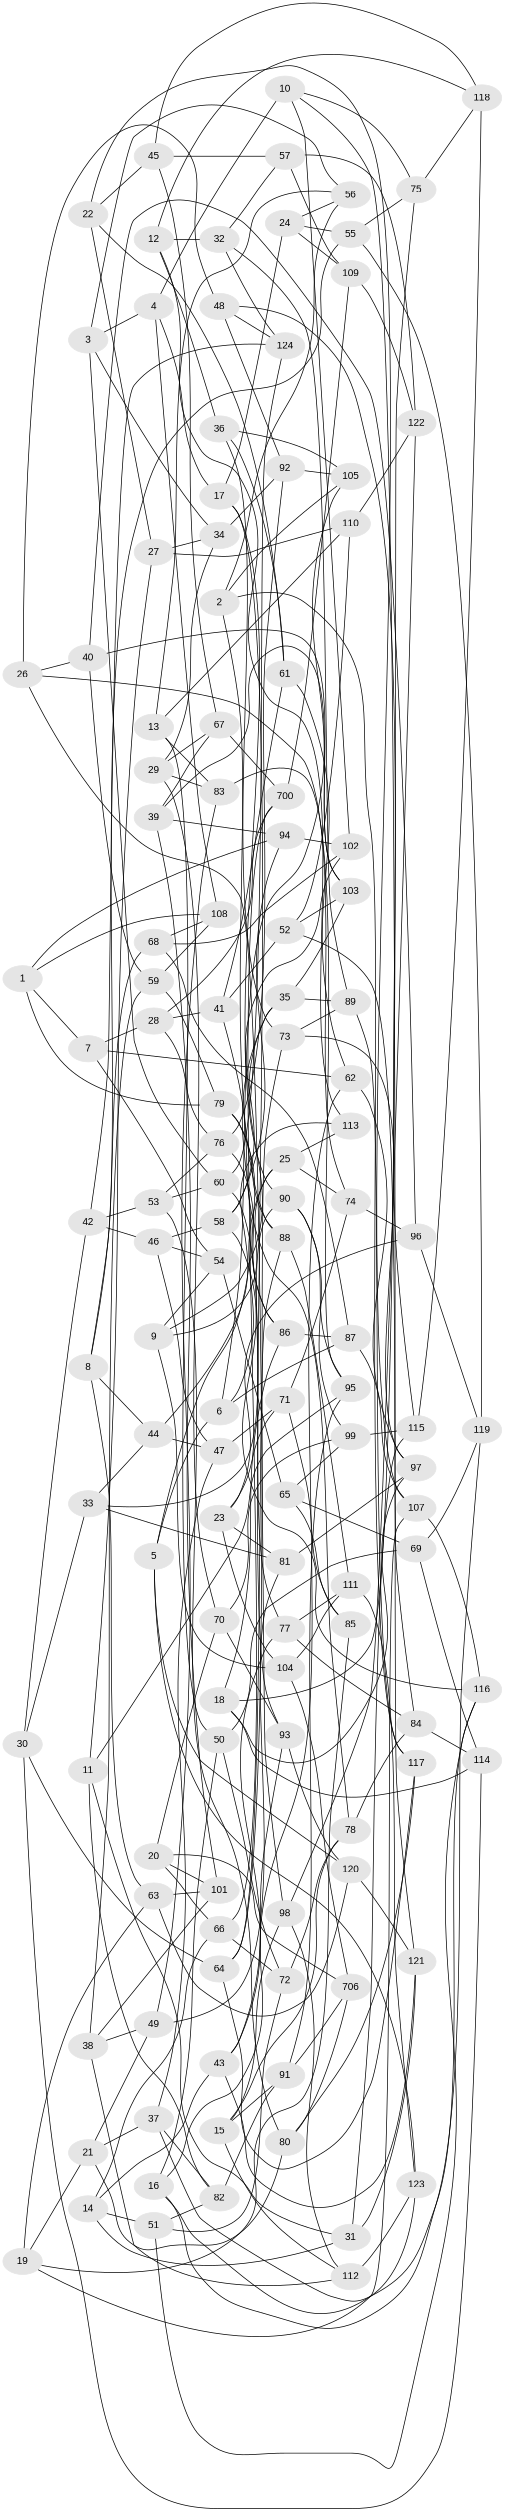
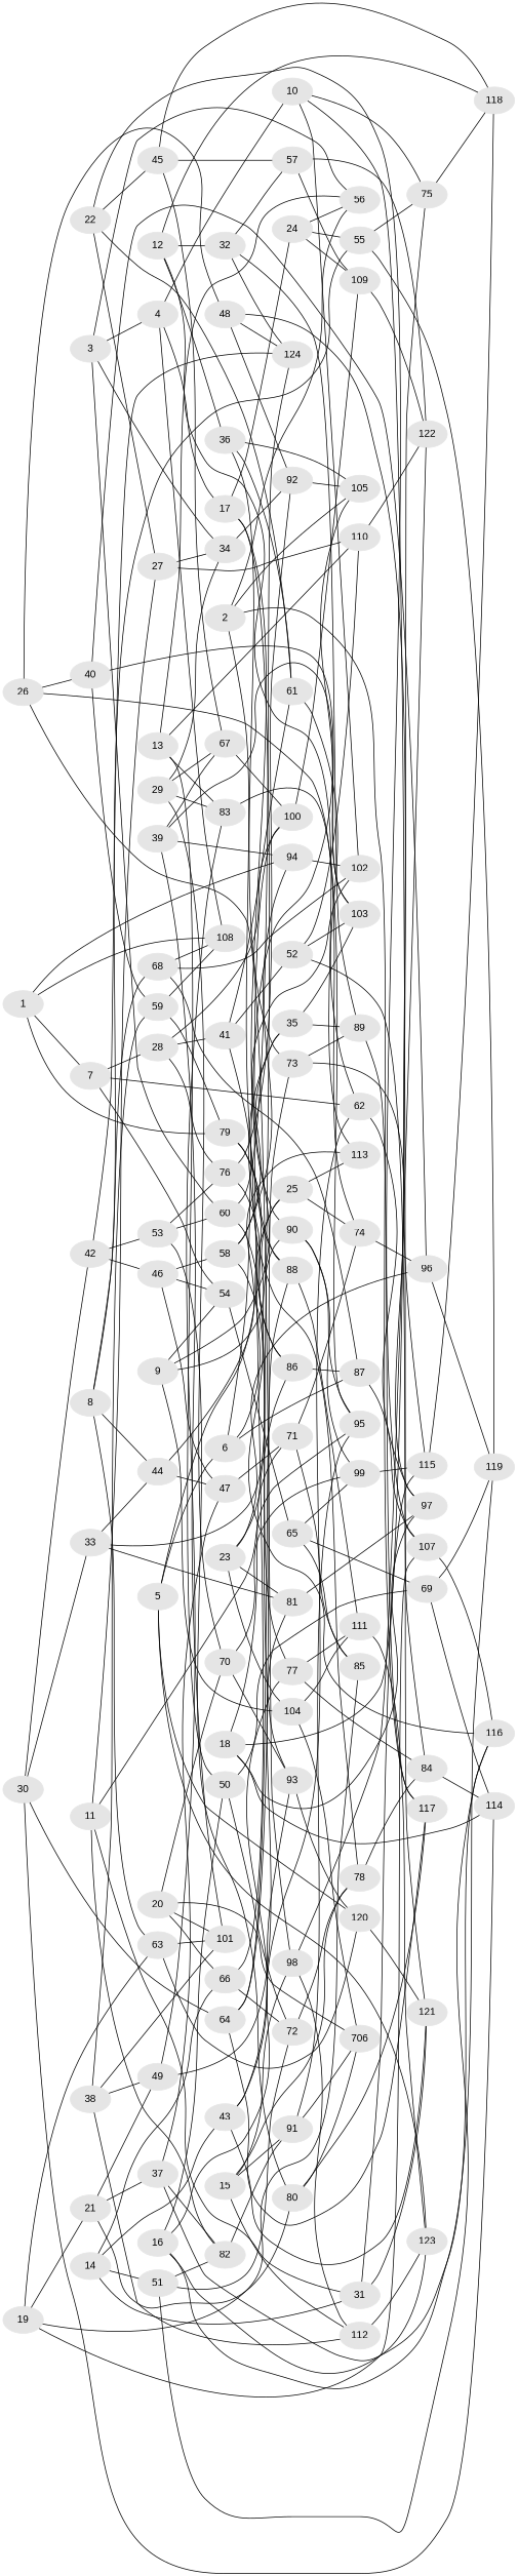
  graph {
    fontname="Liberation Sans"
    rankdir=LR
    node [color=gray90 fontname="Liberation Sans" style=filled]
    edge [fontname="Liberation Sans"]
    1
    7
    79
    94
    108
    28
    54
    62
    88
    86
    102
    2
    56
    105
    117
    111
    3
    4
    34
    60
    10
    17
    92
    124
    77
    75
    121
    24
    90
    93
    5
    6
    35
    120
    123
    25
    87
    89
    103
    113
    74
    107
    41
    76
-   100 [label=700]
+   100
    65
    97
    8
    44
    55
    63
    68
    47
    119
    101
    9
    104
    n58 [label=706]
    118
    11
    27
    31
    82
    95
    110
    115
    91
    12
    32
    36
    57
    61
    73
    13
    50
    83
    69
    72
    122
    14
    43
    51
    66
    116
    15
    78
    98
    112
    84
    16
    109
    99
    18
    114
    19
    21
    85
    37
    49
    80
    20
    70
    81
    22
    45
    67
    23
    71
    96
    26
    40
    48
    59
    52
    29
    30
    33
    42
    64
    46
    53
    38
    39
    58
    1 -- 7
    1 -- 79
    1 -- 94
    1 -- 108
    7 -- 28
    7 -- 54
    7 -- 62
    79 -- 88
    79 -- 86
    94 -- 102
    28 -- 41
    28 -- 76
    28 -- 100
    54 -- 65
    62 -- 97
    88 -- 111
    86 -- 87
    2 -- 88
    2 -- 56
    2 -- 105
    2 -- 117
    111 -- 123
    3 -- 56
    3 -- 4
    3 -- 34
    3 -- 60
    4 -- 108
    4 -- 10
    4 -- 17
    34 -- 92
    60 -- 124
    60 -- 77
    10 -- 102
    10 -- 75
    10 -- 121
    17 -- 24
    17 -- 90
    17 -- 93
    92 -- 105
    77 -- 111
    77 -- 84
    75 -- 118
    24 -- 56
    24 -- 55
    24 -- 109
    90 -- 95
    90 -- 99
    93 -- 120
    5 -- 6
    5 -- 35
    5 -- 120
    5 -- 123
    6 -- 105
    6 -- 25
    6 -- 87
    35 -- 89
    35 -- 103
    120 -- 121
    25 -- 113
    25 -- 74
    87 -- 107
    89 -- 117
    74 -- 96
    107 -- 116
    41 -- 61
    41 -- 78
    41 -- 52
    76 -- 86
    76 -- 92
    100 -- 109
    65 -- 69
    65 -- 99
    65 -- 85
    8 -- 44
    8 -- 55
    8 -- 63
    8 -- 68
    44 -- 113
    44 -- 47
    55 -- 75
    55 -- 119
    63 -- 120
    63 -- 101
    68 -- 108
    68 -- 102
    68 -- 87
    47 -- 71
    9 -- 54
    9 -- 35
    9 -- 25
    9 -- 104
    104 -- 111
    104 -- n58
    11 -- 27
    11 -- 31
    11 -- 82
    11 -- 95
    27 -- 34
    27 -- 110
    31 -- 121
    31 -- 115
    82 -- 91
    110 -- 122
    115 -- 118
    91 -- n58
    91 -- 95
    12 -- 113
    12 -- 118
    12 -- 32
    12 -- 36
    32 -- 124
    32 -- 89
    32 -- 57
    36 -- 105
    36 -- 61
    36 -- 73
    57 -- 122
    57 -- 109
    61 -- 62
    73 -- 89
    73 -- 97
    13 -- 56
    13 -- 110
    13 -- 50
    13 -- 83
    50 -- 69
    50 -- 72
    83 -- 95
    69 -- 119
    69 -- 114
    72 -- 78
    14 -- 31
    14 -- 43
    14 -- 51
    14 -- 66
    43 -- 77
    43 -- 121
    43 -- 93
    51 -- 82
    51 -- 72
    51 -- 116
    66 -- 100
    66 -- 72
    15 -- 91
    15 -- 78
    15 -- 98
    15 -- 112
    78 -- 84
    98 -- 122
    98 -- 112
    112 -- 123
    84 -- 114
    16 -- 62
    16 -- 123
    16 -- 119
    16 -- 50
    109 -- 122
    99 -- 115
    18 -- 86
    18 -- 75
    18 -- 97
    18 -- 114
    19 -- 107
    19 -- 63
    19 -- 21
    19 -- 85
    21 -- 37
    21 -- 49
    21 -- 80
    37 -- 47
    37 -- 82
    37 -- 116
    49 -- 83
    49 -- 81
    80 -- 117
    80 -- n58
    20 -- 101
    20 -- n58
    20 -- 66
    20 -- 70
    70 -- 93
    70 -- 99
    81 -- 97
    22 -- 107
    22 -- 27
    22 -- 61
    22 -- 45
    45 -- 118
    45 -- 57
    45 -- 67
    67 -- 100
    23 -- 104
    23 -- 81
    23 -- 71
    23 -- 96
    71 -- 74
    71 -- 85
    96 -- 119
    26 -- 74
    26 -- 98
    26 -- 40
    26 -- 48
    40 -- 103
    40 -- 96
    40 -- 59
    48 -- 92
    48 -- 124
    48 -- 115
    59 -- 79
    59 -- 108
    52 -- 103
    52 -- 110
    52 -- 84
    29 -- 34
    29 -- 83
    29 -- 70
    29 -- 67
    30 -- 114
    30 -- 33
    30 -- 42
    30 -- 64
    33 -- 90
    33 -- 44
    33 -- 81
    42 -- 124
    42 -- 46
    42 -- 53
    64 -- 88
    64 -- 117
    64 -- 73
    46 -- 54
    46 -- 47
    46 -- 58
    53 -- 60
    53 -- 76
    53 -- 80
    38 -- 101
    38 -- 112
    38 -- 49
    38 -- 59
    39 -- 94
    39 -- 103
    39 -- 101
    39 -- 67
    58 -- 94
    58 -- 102
    58 -- 116
  }
